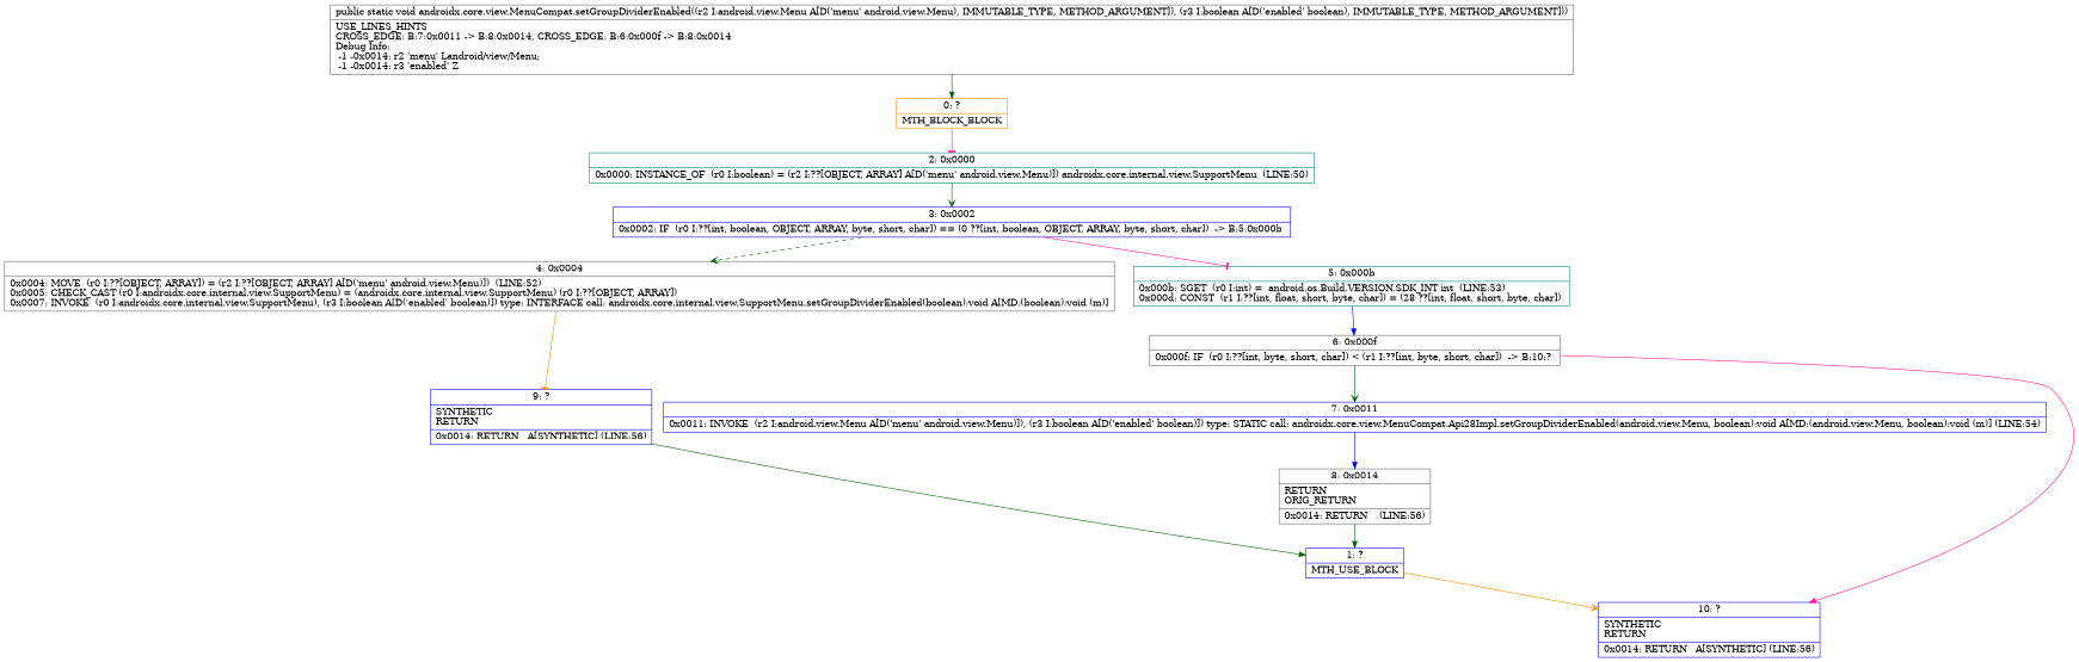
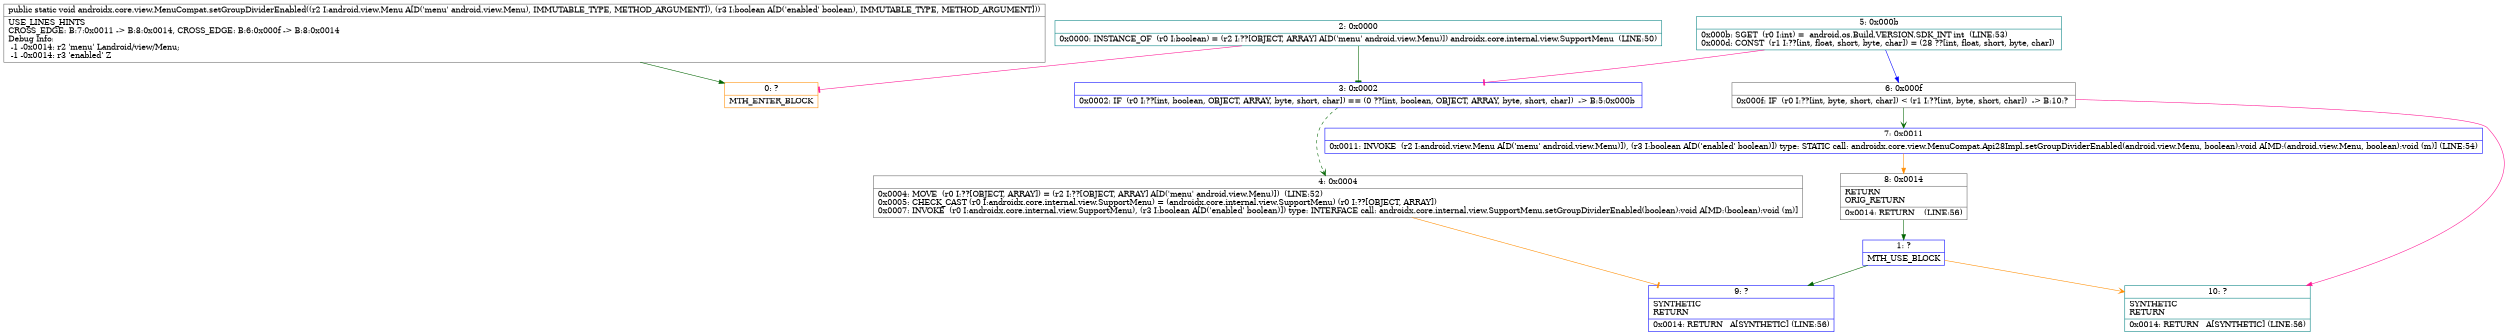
  digraph {
    node [color=blue shape=record]
    edge [arrowhead=normal color=darkgreen]
-   n1 [color=darkorange label="{0\:\ ?|MTH_BLOCK_BLOCK\l}"]
+   n1 [color=darkorange label="{0\:\ ?|MTH_ENTER_BLOCK\l}"]
    n2 [color=teal label="{2\:\ 0x0000|0x0000: INSTANCE_OF  (r0 I:boolean) = (r2 I:??[OBJECT, ARRAY] A[D('menu' android.view.Menu)]) androidx.core.internal.view.SupportMenu  (LINE:50)\l}"]
    n3 [label="{3\:\ 0x0002|0x0002: IF  (r0 I:??[int, boolean, OBJECT, ARRAY, byte, short, char]) == (0 ??[int, boolean, OBJECT, ARRAY, byte, short, char])  \-\> B:5:0x000b \l}"]
    n4 [color=gray40 label="{4\:\ 0x0004|0x0004: MOVE  (r0 I:??[OBJECT, ARRAY]) = (r2 I:??[OBJECT, ARRAY] A[D('menu' android.view.Menu)])  (LINE:52)\l0x0005: CHECK_CAST (r0 I:androidx.core.internal.view.SupportMenu) = (androidx.core.internal.view.SupportMenu) (r0 I:??[OBJECT, ARRAY]) \l0x0007: INVOKE  (r0 I:androidx.core.internal.view.SupportMenu), (r3 I:boolean A[D('enabled' boolean)]) type: INTERFACE call: androidx.core.internal.view.SupportMenu.setGroupDividerEnabled(boolean):void A[MD:(boolean):void (m)]\l}"]
    n5 [color=teal label="{5\:\ 0x000b|0x000b: SGET  (r0 I:int) =  android.os.Build.VERSION.SDK_INT int  (LINE:53)\l0x000d: CONST  (r1 I:??[int, float, short, byte, char]) = (28 ??[int, float, short, byte, char]) \l}"]
    n6 [label="{9\:\ ?|SYNTHETIC\lRETURN\l|0x0014: RETURN   A[SYNTHETIC] (LINE:56)\l}"]
    n7 [color=gray40 label="{6\:\ 0x000f|0x000f: IF  (r0 I:??[int, byte, short, char]) \< (r1 I:??[int, byte, short, char])  \-\> B:10:? \l}"]
    n8 [label="{1\:\ ?|MTH_USE_BLOCK\l}"]
-   n9 [label="{10\:\ ?|SYNTHETIC\lRETURN\l|0x0014: RETURN   A[SYNTHETIC] (LINE:56)\l}"]
+   n9 [color=teal label="{10\:\ ?|SYNTHETIC\lRETURN\l|0x0014: RETURN   A[SYNTHETIC] (LINE:56)\l}"]
    n10 [label="{7\:\ 0x0011|0x0011: INVOKE  (r2 I:android.view.Menu A[D('menu' android.view.Menu)]), (r3 I:boolean A[D('enabled' boolean)]) type: STATIC call: androidx.core.view.MenuCompat.Api28Impl.setGroupDividerEnabled(android.view.Menu, boolean):void A[MD:(android.view.Menu, boolean):void (m)] (LINE:54)\l}"]
    n11 [color=gray40 label="{8\:\ 0x0014|RETURN\lORIG_RETURN\l|0x0014: RETURN    (LINE:56)\l}"]
    n12 [color=gray40 label="{public static void androidx.core.view.MenuCompat.setGroupDividerEnabled((r2 I:android.view.Menu A[D('menu' android.view.Menu), IMMUTABLE_TYPE, METHOD_ARGUMENT]), (r3 I:boolean A[D('enabled' boolean), IMMUTABLE_TYPE, METHOD_ARGUMENT]))  | USE_LINES_HINTS\lCROSS_EDGE: B:7:0x0011 \-\> B:8:0x0014, CROSS_EDGE: B:6:0x000f \-\> B:8:0x0014\lDebug Info:\l  \-1 \-0x0014: r2 'menu' Landroid\/view\/Menu;\l  \-1 \-0x0014: r3 'enabled' Z\l}"]
-   n1 -> n2 [arrowhead=tee color=deeppink]
-   n2 -> n3 [arrowhead=vee]
+   n2 -> n1 [arrowhead=tee color=deeppink]
+   n2 -> n3 [arrowhead=tee]
    n3 -> n4 [arrowhead=vee style=dashed]
-   n3 -> n5 [arrowhead=tee color=deeppink]
+   n5 -> n3 [arrowhead=tee color=deeppink]
    n4 -> n6 [arrowhead=tee color=darkorange]
    n5 -> n7 [color=blue]
-   n6 -> n8
+   n8 -> n6
    n7 -> n9 [color=deeppink]
    n7 -> n10 [arrowhead=vee style=solid]
    n8 -> n9 [arrowhead=vee color=darkorange]
-   n10 -> n11 [color=blue]
+   n10 -> n11 [color=darkorange]
    n11 -> n8
    n12 -> n1
  }
